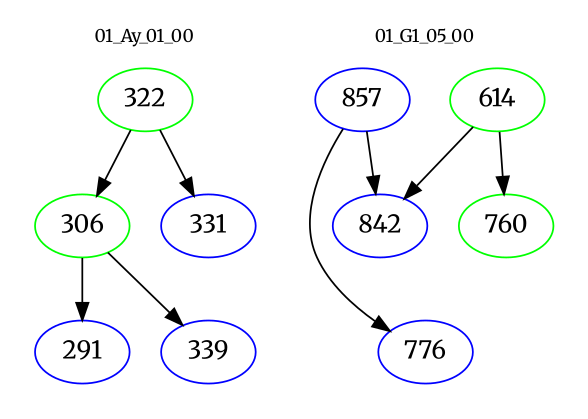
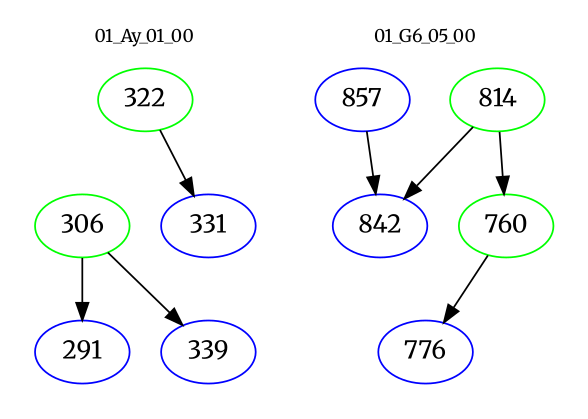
  digraph {
    fontname=Merriweather
    node [color=blue fontname=Merriweather]
    edge [color=black fontname=Merriweather]
    n1 [color=green label=322]
    n2 [color=green label=306]
    n3 [label=331]
    n4 [label=291]
    n5 [label=339]
-   n6 [color=green label=614]
+   n6 [color=green label=814]
    n7 [color=green label=760]
    n8 [label=857]
    n9 [label=776]
    n10 [label=842]
    subgraph cluster_1 {
      color=white
      fontsize=10
      label="01_Ay_01_00"
      n1
      n2
      n3
      n4
      n5
    }
    subgraph cluster_2 {
      color=white
      fontsize=10
-     label="01_G1_05_00"
+     label="01_G6_05_00"
      n6
      n7
      n8
      n9
      n10
    }
-   n1 -> n2
    n1 -> n3
    n2 -> n4
    n2 -> n5
    n6 -> n7
    n6 -> n10
-   n8 -> n9
+   n7 -> n9
    n8 -> n10
  }
